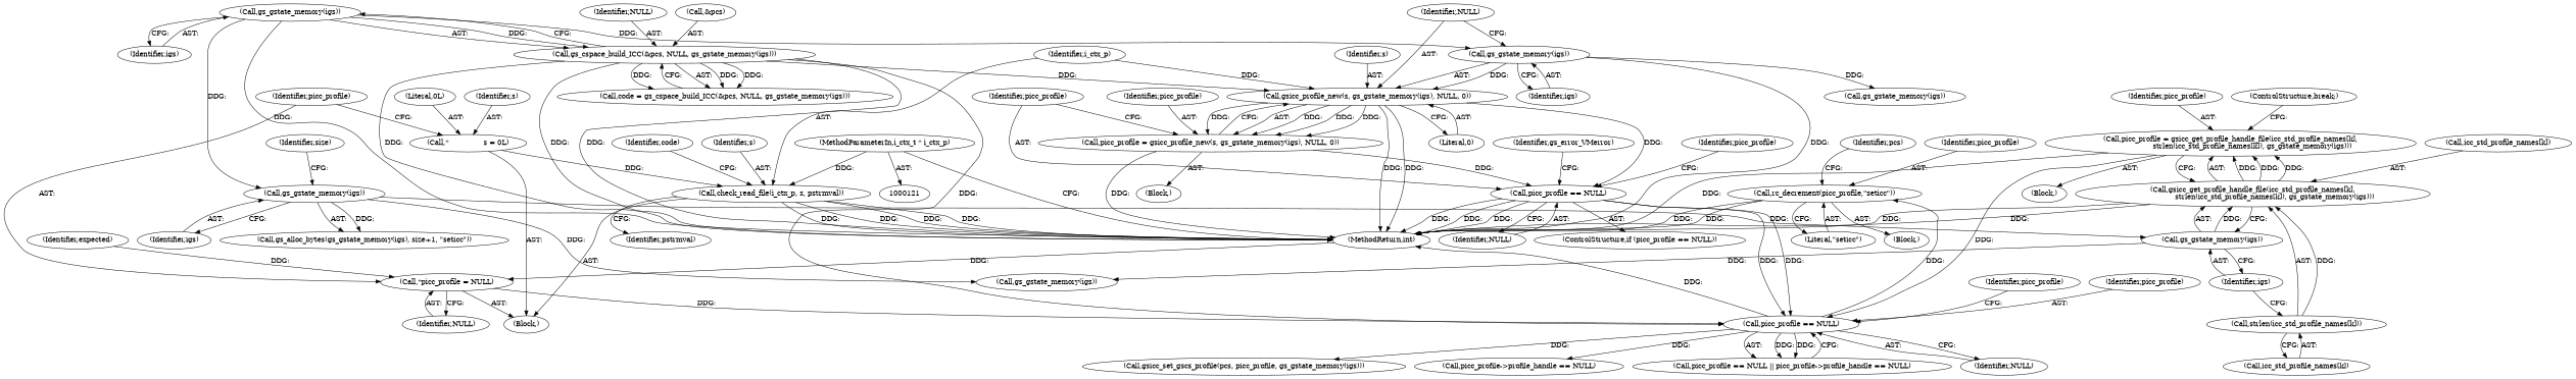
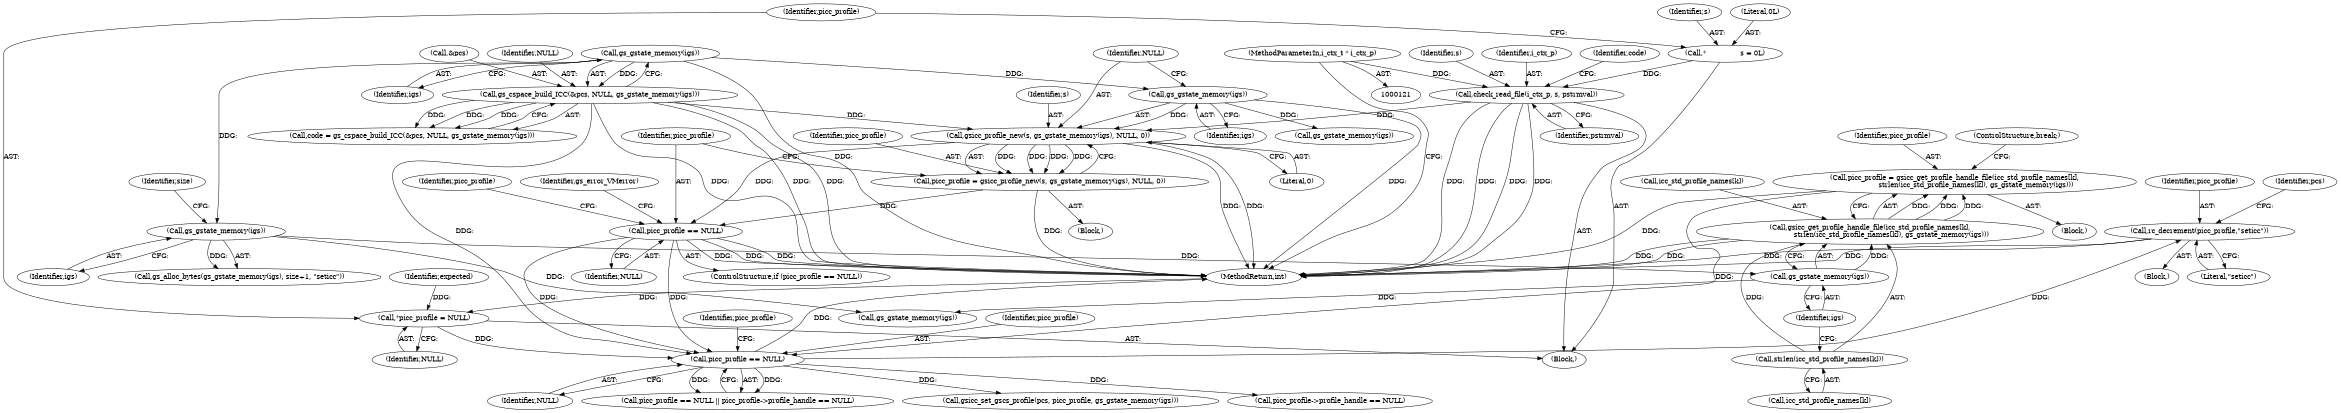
  digraph {
    n1 [label="(Call,rc_decrement(picc_profile,\"seticc\"))"]
    n2 [label="(Block,)"]
    n3 [label="(MethodReturn,int)"]
    n4 [label="(Literal,\"seticc\")"]
    n5 [label="(Call,*picc_profile = NULL)"]
    n6 [label="(Call,picc_profile == NULL)"]
    n7 [label="(Call,picc_profile->profile_handle == NULL)"]
    n8 [label="(Identifier,NULL)"]
    n9 [label="(Call,picc_profile == NULL || picc_profile->profile_handle == NULL)"]
    n10 [label="(Call,gsicc_set_gscs_profile(pcs, picc_profile, gs_gstate_memory(igs)))"]
    n11 [label="(Call,picc_profile = gsicc_get_profile_handle_file(icc_std_profile_names[k],\n                    strlen(icc_std_profile_names[k]), gs_gstate_memory(igs)))"]
    n12 [label="(Call,gsicc_get_profile_handle_file(icc_std_profile_names[k],\n                    strlen(icc_std_profile_names[k]), gs_gstate_memory(igs)))"]
    n13 [label="(Block,)"]
    n14 [label="(Call,gs_gstate_memory(igs))"]
    n15 [label="(Identifier,igs)"]
    n16 [label="(Call,gs_gstate_memory(igs))"]
    n17 [label="(Call,strlen(icc_std_profile_names[k]))"]
    n18 [label="(Call,icc_std_profile_names[k])"]
    n19 [label="(Call,gs_gstate_memory(igs))"]
    n20 [label="(Identifier,igs)"]
    n21 [label="(Call,gs_alloc_bytes(gs_gstate_memory(igs), size+1, \"seticc\"))"]
    n22 [label="(Call,gs_gstate_memory(igs))"]
    n23 [label="(Call,gs_gstate_memory(igs))"]
    n24 [label="(Call,gs_cspace_build_ICC(&pcs, NULL, gs_gstate_memory(igs)))"]
    n25 [label="(Identifier,igs)"]
    n26 [label="(Call,gsicc_profile_new(s, gs_gstate_memory(igs), NULL, 0))"]
    n27 [label="(Call,gs_gstate_memory(igs))"]
    n28 [label="(Identifier,igs)"]
    n29 [label="(Call,code = gs_cspace_build_ICC(&pcs, NULL, gs_gstate_memory(igs)))"]
    n30 [label="(Call,picc_profile == NULL)"]
    n31 [label="(ControlStructure,if (picc_profile == NULL))"]
    n32 [label="(Identifier,NULL)"]
    n33 [label="(Call,picc_profile = gsicc_profile_new(s, gs_gstate_memory(igs), NULL, 0))"]
    n34 [label="(Block,)"]
    n35 [label="(Literal,0)"]
    n36 [label="(Call,check_read_file(i_ctx_p, s, pstrmval))"]
    n37 [label="(Identifier,pstrmval)"]
    n38 [label="(Block,)"]
    n39 [label="(MethodParameterIn,i_ctx_t * i_ctx_p)"]
    1000121
    n41 [label="(Call,*                s = 0L)"]
    n42 [label="(Literal,0L)"]
    n43 [label="(Identifier,NULL)"]
    n44 [label="(Identifier,NULL)"]
    n45 [label="(Identifier,picc_profile)"]
    n46 [label="(Identifier,i_ctx_p)"]
    n47 [label="(Identifier,expected)"]
    n48 [label="(Identifier,code)"]
    n49 [label="(Identifier,picc_profile)"]
    n50 [label="(Identifier,picc_profile)"]
    n51 [label="(Identifier,size)"]
    n52 [label="(Identifier,picc_profile)"]
    n53 [label="(Identifier,gs_error_VMerror)"]
    n54 [label="(Identifier,picc_profile)"]
    n55 [label="(Identifier,s)"]
    n56 [label="(Identifier,picc_profile)"]
    n57 [label="(Identifier,s)"]
    n58 [label="(Identifier,s)"]
    n59 [label="(Identifier,pcs)"]
    n60 [label="(Call,&pcs)"]
    n61 [label="(ControlStructure,break;)"]
    n62 [label="(Call,icc_std_profile_names[k])"]
    n63 [label="(Identifier,NULL)"]
    n64 [label="(Identifier,picc_profile)"]
    n65 [label="(Identifier,picc_profile)"]
    n1 -> n2 [label="AST: "]
    n1 -> n3 [label="DDG: "]
    n1 -> n3 [label="DDG: "]
    n1 -> n4 [label="CFG: "]
    n3 -> n5 [label="DDG: "]
    n4 -> n1 [label="AST: "]
    n5 -> n6 [label="DDG: "]
    n5 -> n38 [label="AST: "]
    n5 -> n43 [label="CFG: "]
    n6 -> n1 [label="DDG: "]
    n6 -> n3 [label="DDG: "]
    n6 -> n7 [label="DDG: "]
    n6 -> n8 [label="CFG: "]
    n6 -> n9 [label="AST: "]
    n6 -> n9 [label="DDG: "]
    n6 -> n9 [label="DDG: "]
    n6 -> n10 [label="DDG: "]
    n8 -> n6 [label="AST: "]
    n9 -> n6 [label="CFG: "]
    n11 -> n3 [label="DDG: "]
    n11 -> n6 [label="DDG: "]
    n11 -> n12 [label="CFG: "]
    n11 -> n13 [label="AST: "]
    n12 -> n3 [label="DDG: "]
    n12 -> n3 [label="DDG: "]
    n12 -> n11 [label="AST: "]
    n12 -> n11 [label="DDG: "]
    n12 -> n11 [label="DDG: "]
    n12 -> n11 [label="DDG: "]
    n12 -> n14 [label="CFG: "]
    n14 -> n12 [label="AST: "]
    n14 -> n12 [label="DDG: "]
    n14 -> n15 [label="CFG: "]
    n14 -> n16 [label="DDG: "]
    n15 -> n14 [label="AST: "]
    n15 -> n17 [label="CFG: "]
    n17 -> n12 [label="AST: "]
    n17 -> n12 [label="DDG: "]
    n17 -> n18 [label="CFG: "]
    n18 -> n17 [label="AST: "]
    n19 -> n14 [label="DDG: "]
    n19 -> n16 [label="DDG: "]
    n19 -> n20 [label="CFG: "]
    n19 -> n21 [label="AST: "]
    n19 -> n21 [label="DDG: "]
    n20 -> n19 [label="AST: "]
    n22 -> n3 [label="DDG: "]
    n22 -> n19 [label="DDG: "]
    n22 -> n23 [label="DDG: "]
    n22 -> n24 [label="AST: "]
    n22 -> n24 [label="DDG: "]
    n22 -> n25 [label="CFG: "]
    n23 -> n3 [label="DDG: "]
    n23 -> n26 [label="AST: "]
    n23 -> n26 [label="DDG: "]
    n23 -> n27 [label="DDG: "]
    n23 -> n28 [label="CFG: "]
    n24 -> n3 [label="DDG: "]
    n24 -> n3 [label="DDG: "]
    n24 -> n3 [label="DDG: "]
    n24 -> n6 [label="DDG: "]
    n24 -> n22 [label="CFG: "]
    n24 -> n26 [label="DDG: "]
    n24 -> n29 [label="AST: "]
    n24 -> n29 [label="DDG: "]
    n24 -> n29 [label="DDG: "]
    n24 -> n29 [label="DDG: "]
    n25 -> n22 [label="AST: "]
    n26 -> n3 [label="DDG: "]
    n26 -> n3 [label="DDG: "]
    n26 -> n30 [label="DDG: "]
    n26 -> n33 [label="AST: "]
    n26 -> n33 [label="DDG: "]
    n26 -> n33 [label="DDG: "]
    n26 -> n33 [label="DDG: "]
    n26 -> n33 [label="DDG: "]
    n26 -> n35 [label="CFG: "]
    n28 -> n23 [label="AST: "]
    n29 -> n24 [label="CFG: "]
    n30 -> n3 [label="DDG: "]
    n30 -> n3 [label="DDG: "]
    n30 -> n3 [label="DDG: "]
    n30 -> n6 [label="DDG: "]
    n30 -> n6 [label="DDG: "]
    n30 -> n31 [label="AST: "]
    n30 -> n32 [label="CFG: "]
    n32 -> n30 [label="AST: "]
    n33 -> n3 [label="DDG: "]
    n33 -> n26 [label="CFG: "]
    n33 -> n30 [label="DDG: "]
    n33 -> n34 [label="AST: "]
    n35 -> n26 [label="AST: "]
    n36 -> n3 [label="DDG: "]
    n36 -> n3 [label="DDG: "]
    n36 -> n3 [label="DDG: "]
    n36 -> n3 [label="DDG: "]
-   n46 -> n26 [label="DDG: "]
+   n36 -> n26 [label="DDG: "]
    n36 -> n37 [label="CFG: "]
    n36 -> n38 [label="AST: "]
+   n37 -> n36 [label="AST: "]
    n39 -> n3 [label="CFG: "]
    n39 -> n36 [label="DDG: "]
    n39 -> 1000121 [label="AST: "]
    n41 -> n36 [label="DDG: "]
    n41 -> n38 [label="AST: "]
    n42 -> n41 [label="AST: "]
    n43 -> n5 [label="AST: "]
    n44 -> n24 [label="AST: "]
    n45 -> n1 [label="AST: "]
    n46 -> n36 [label="AST: "]
    n47 -> n5 [label="DDG: "]
    n48 -> n36 [label="CFG: "]
    n49 -> n30 [label="CFG: "]
    n50 -> n30 [label="AST: "]
    n50 -> n33 [label="CFG: "]
    n51 -> n19 [label="CFG: "]
    n52 -> n6 [label="CFG: "]
    n53 -> n30 [label="CFG: "]
    n54 -> n11 [label="AST: "]
    n55 -> n26 [label="AST: "]
    n56 -> n33 [label="AST: "]
    n57 -> n36 [label="AST: "]
    n58 -> n41 [label="AST: "]
    n59 -> n1 [label="CFG: "]
    n60 -> n24 [label="AST: "]
    n61 -> n11 [label="CFG: "]
    n62 -> n12 [label="AST: "]
    n63 -> n23 [label="CFG: "]
    n63 -> n26 [label="AST: "]
    n64 -> n5 [label="AST: "]
    n64 -> n41 [label="CFG: "]
    n65 -> n6 [label="AST: "]
  }
